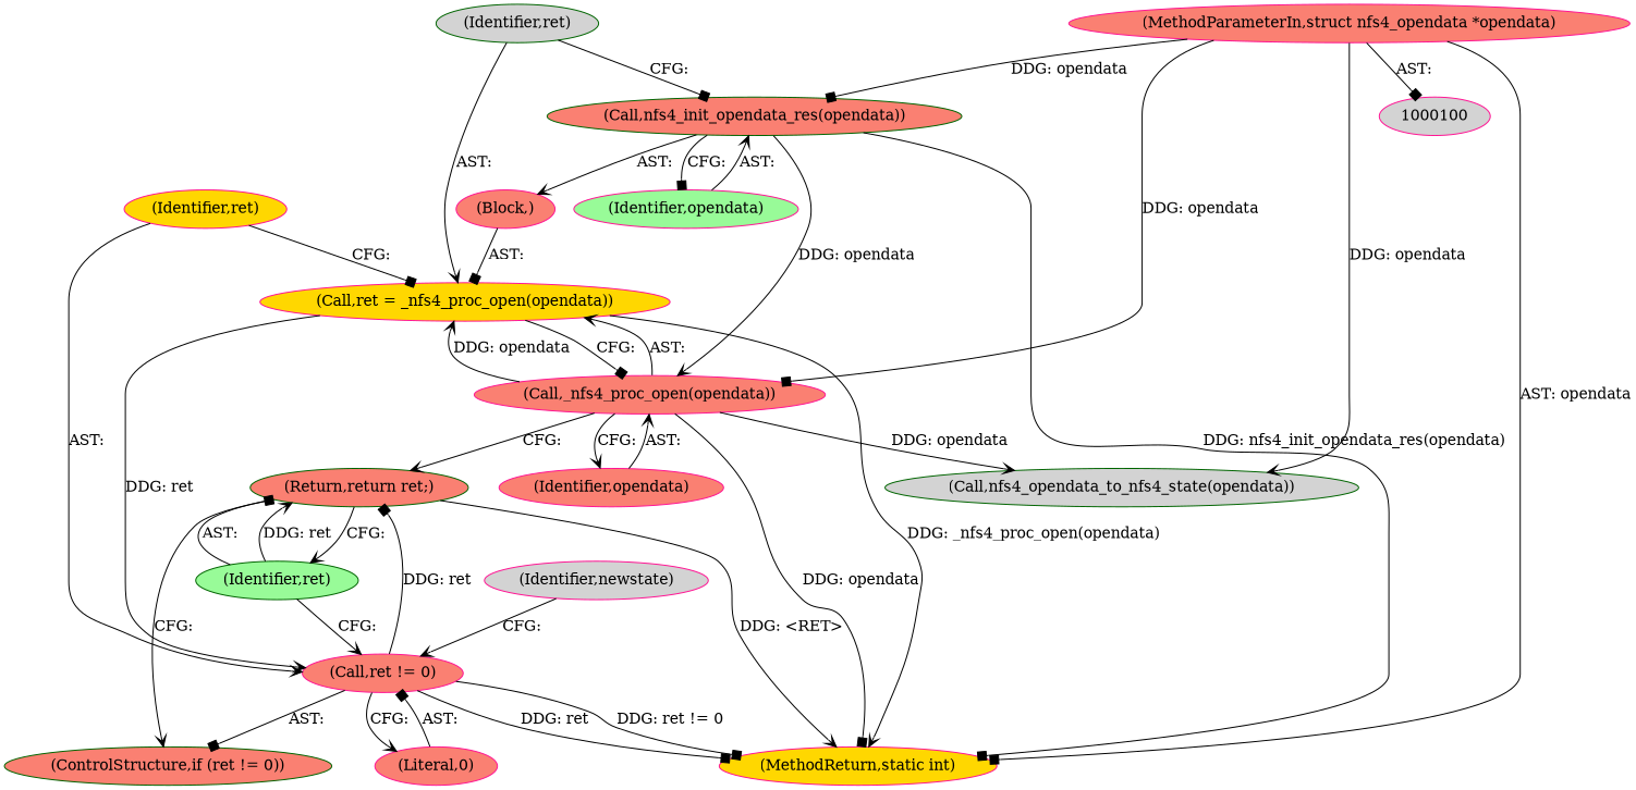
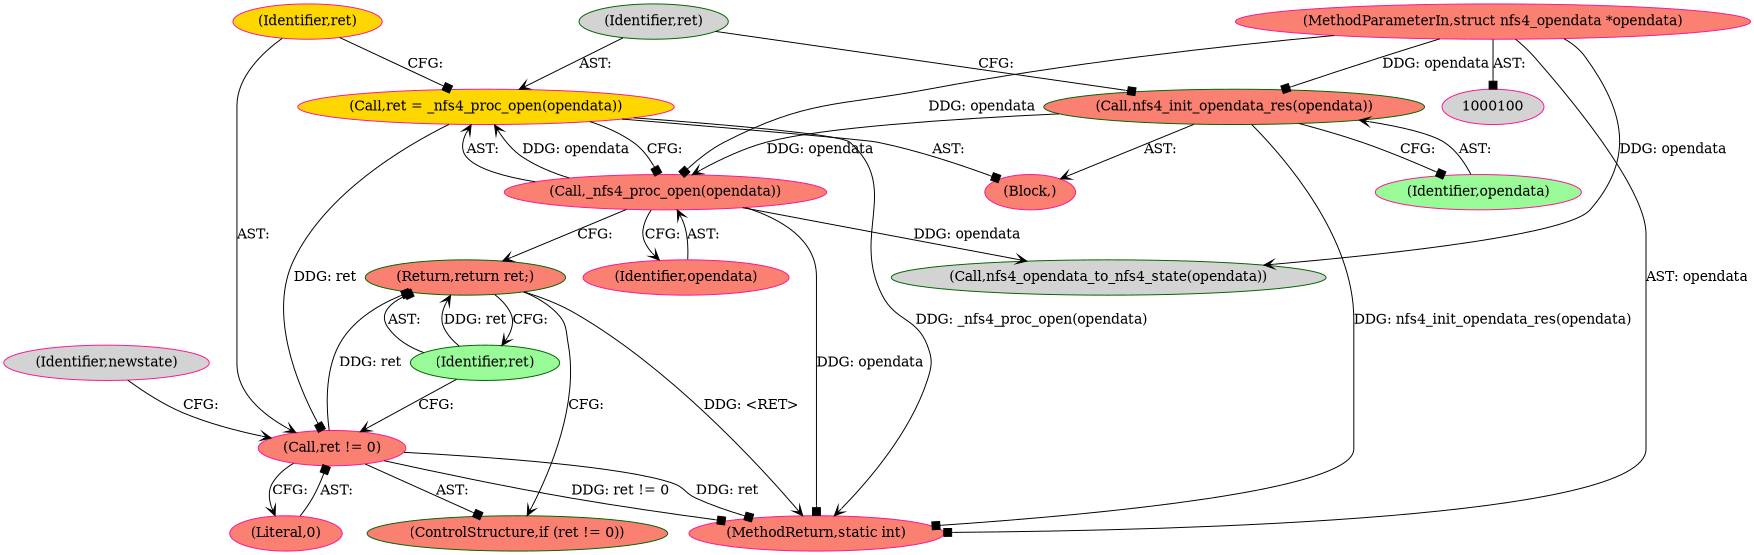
  digraph {
    node [color=deeppink fillcolor=salmon style=filled]
    edge [arrowhead=vee]
    n1 [fillcolor=gold label="(Call,ret = _nfs4_proc_open(opendata))"]
    n2 [label="(Call,_nfs4_proc_open(opendata))"]
    n3 [label="(Call,ret != 0)"]
    n4 [label="(Block,)"]
-   n5 [fillcolor=gold label="(MethodReturn,static int)"]
+   n5 [label="(MethodReturn,static int)"]
    n6 [label="(Identifier,opendata)"]
    n7 [color=darkgreen fillcolor=lightgrey label="(Call,nfs4_opendata_to_nfs4_state(opendata))"]
    n8 [color=darkgreen label="(Return,return ret;)"]
    n9 [label="(Literal,0)"]
    n10 [color=darkgreen label="(ControlStructure,if (ret != 0))"]
    n11 [color=darkgreen label="(Call,nfs4_init_opendata_res(opendata))"]
    n12 [fillcolor=palegreen label="(Identifier,opendata)"]
    n13 [label="(MethodParameterIn,struct nfs4_opendata *opendata)"]
    1000100 [fillcolor=lightgrey]
    n15 [color=darkgreen fillcolor=palegreen label="(Identifier,ret)"]
    n16 [fillcolor=gold label="(Identifier,ret)"]
    n17 [fillcolor=lightgrey label="(Identifier,newstate)"]
    n18 [color=darkgreen fillcolor=lightgrey label="(Identifier,ret)"]
    n1 -> n2 [arrowhead=box label="CFG: "]
-   n1 -> n3 [label="DDG: ret"]
-   n4 -> n1 [arrowhead=box label="AST: "]
+   n1 -> n3 [arrowhead=box label="DDG: ret"]
+   n1 -> n4 [arrowhead=box label="AST: "]
    n1 -> n5 [label="DDG: _nfs4_proc_open(opendata)"]
    n2 -> n1 [label="AST: "]
    n2 -> n1 [label="DDG: opendata"]
    n2 -> n5 [arrowhead=box label="DDG: opendata"]
    n2 -> n6 [label="CFG: "]
    n2 -> n7 [label="DDG: opendata"]
    n2 -> n8 [label="CFG: "]
    n3 -> n5 [arrowhead=box label="DDG: ret"]
    n3 -> n5 [arrowhead=box label="DDG: ret != 0"]
    n3 -> n8 [arrowhead=box label="DDG: ret"]
    n3 -> n9 [label="CFG: "]
    n3 -> n10 [arrowhead=box label="AST: "]
    n6 -> n2 [label="AST: "]
    n8 -> n5 [label="DDG: <RET>"]
    n8 -> n10 [label="CFG: "]
    n8 -> n15 [label="CFG: "]
    n9 -> n3 [arrowhead=box label="AST: "]
    n11 -> n2 [label="DDG: opendata"]
    n11 -> n4 [label="AST: "]
    n11 -> n5 [arrowhead=box label="DDG: nfs4_init_opendata_res(opendata)"]
    n11 -> n12 [arrowhead=box label="CFG: "]
    n12 -> n11 [label="AST: "]
    n13 -> n2 [arrowhead=box label="DDG: opendata"]
    n13 -> n5 [arrowhead=box label="AST: opendata"]
    n13 -> n7 [label="DDG: opendata"]
    n13 -> n11 [arrowhead=box label="DDG: opendata"]
    n13 -> 1000100 [arrowhead=box label="AST: "]
    n15 -> n3 [label="CFG: "]
    n15 -> n8 [arrowhead=box label="AST: "]
    n15 -> n8 [label="DDG: ret"]
    n16 -> n1 [arrowhead=box label="CFG: "]
    n16 -> n3 [label="AST: "]
    n17 -> n3 [label="CFG: "]
    n18 -> n1 [label="AST: "]
    n18 -> n11 [arrowhead=box label="CFG: "]
  }
